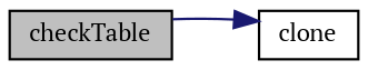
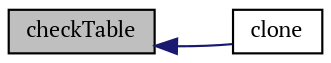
  digraph {
    rankdir=LR
    fontname="PT Serif"
    node [color=black fontname="PT Serif" fontsize=10 shape=record]
    n1 [fillcolor=grey75 fontcolor=black height=0.2 label=checkTable style=filled width=0.4]
    n2 [height=0.2 label=clone width=0.4]
-   n2 -> n1 [color=midnightblue dir=back fontname="PT Serif" fontsize=10 labelfontname=Helvetica labelfontsize=10 style=solid]
+   n1 -> n2 [color=midnightblue dir=back fontname="PT Serif" fontsize=10 labelfontname=Helvetica labelfontsize=10 style=solid]
  }
